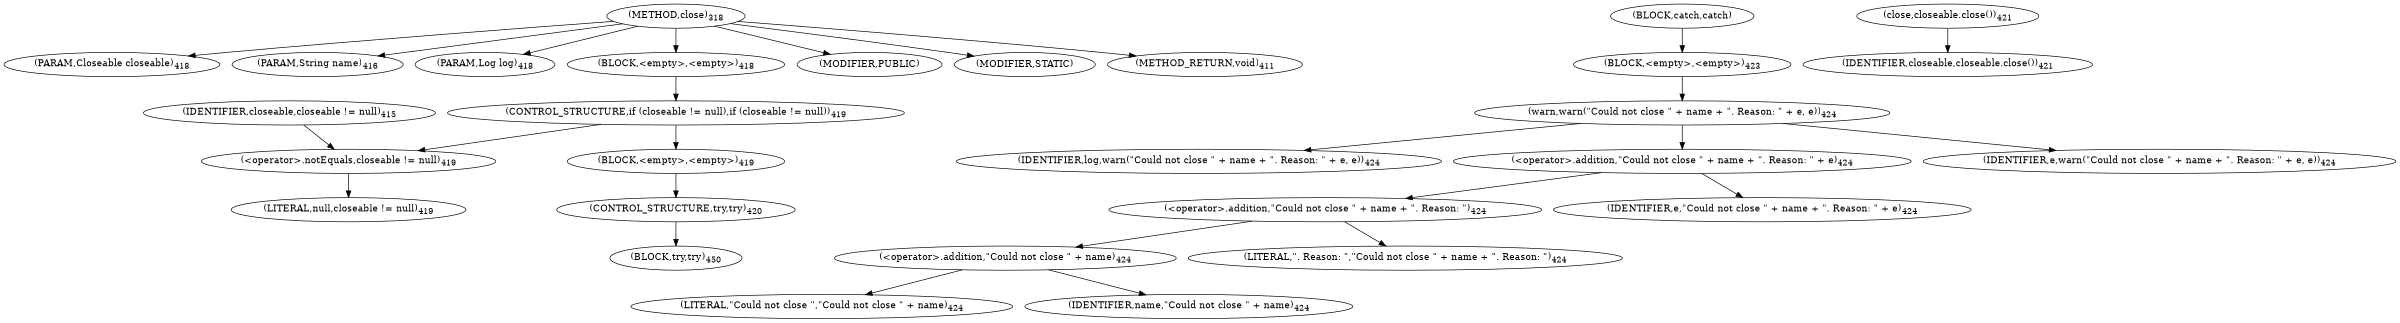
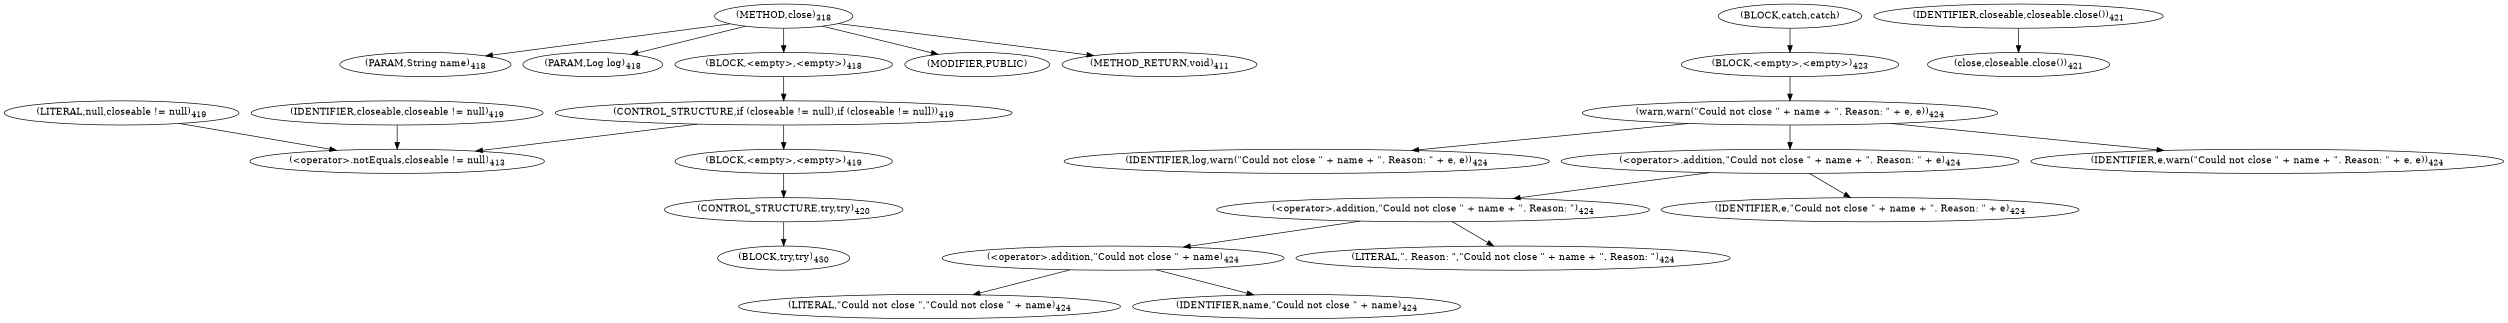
  digraph {
    n1 [label=<(METHOD,close)<SUB>318</SUB>>]
-   n2 [label=<(PARAM,Closeable closeable)<SUB>418</SUB>>]
-   n3 [label=<(PARAM,String name)<SUB>416</SUB>>]
+   n3 [label=<(PARAM,String name)<SUB>418</SUB>>]
    n4 [label=<(PARAM,Log log)<SUB>418</SUB>>]
    n5 [label=<(BLOCK,&lt;empty&gt;,&lt;empty&gt;)<SUB>418</SUB>>]
    n6 [label=<(MODIFIER,PUBLIC)>]
-   n7 [label=<(MODIFIER,STATIC)>]
    n8 [label=<(METHOD_RETURN,void)<SUB>411</SUB>>]
    n9 [label=<(CONTROL_STRUCTURE,if (closeable != null),if (closeable != null))<SUB>419</SUB>>]
-   n10 [label=<(&lt;operator&gt;.notEquals,closeable != null)<SUB>419</SUB>>]
+   n10 [label=<(&lt;operator&gt;.notEquals,closeable != null)<SUB>413</SUB>>]
    n11 [label=<(BLOCK,&lt;empty&gt;,&lt;empty&gt;)<SUB>419</SUB>>]
    n12 [label=<(LITERAL,null,closeable != null)<SUB>419</SUB>>]
    n13 [label=<(CONTROL_STRUCTURE,try,try)<SUB>420</SUB>>]
-   n14 [label=<(IDENTIFIER,closeable,closeable != null)<SUB>415</SUB>>]
+   n14 [label=<(IDENTIFIER,closeable,closeable != null)<SUB>419</SUB>>]
    n15 [label=<(BLOCK,try,try)<SUB>450</SUB>>]
    n16 [label=<(BLOCK,catch,catch)>]
    n17 [label=<(BLOCK,&lt;empty&gt;,&lt;empty&gt;)<SUB>423</SUB>>]
    n18 [label=<(close,closeable.close())<SUB>421</SUB>>]
    n19 [label=<(IDENTIFIER,closeable,closeable.close())<SUB>421</SUB>>]
    n20 [label=<(warn,warn(&quot;Could not close &quot; + name + &quot;. Reason: &quot; + e, e))<SUB>424</SUB>>]
    n21 [label=<(IDENTIFIER,log,warn(&quot;Could not close &quot; + name + &quot;. Reason: &quot; + e, e))<SUB>424</SUB>>]
    n22 [label=<(&lt;operator&gt;.addition,&quot;Could not close &quot; + name + &quot;. Reason: &quot; + e)<SUB>424</SUB>>]
    n23 [label=<(IDENTIFIER,e,warn(&quot;Could not close &quot; + name + &quot;. Reason: &quot; + e, e))<SUB>424</SUB>>]
    n24 [label=<(&lt;operator&gt;.addition,&quot;Could not close &quot; + name + &quot;. Reason: &quot;)<SUB>424</SUB>>]
    n25 [label=<(IDENTIFIER,e,&quot;Could not close &quot; + name + &quot;. Reason: &quot; + e)<SUB>424</SUB>>]
    n26 [label=<(&lt;operator&gt;.addition,&quot;Could not close &quot; + name)<SUB>424</SUB>>]
    n27 [label=<(LITERAL,&quot;. Reason: &quot;,&quot;Could not close &quot; + name + &quot;. Reason: &quot;)<SUB>424</SUB>>]
    n28 [label=<(LITERAL,&quot;Could not close &quot;,&quot;Could not close &quot; + name)<SUB>424</SUB>>]
    n29 [label=<(IDENTIFIER,name,&quot;Could not close &quot; + name)<SUB>424</SUB>>]
-   n1 -> n2
    n1 -> n3
    n1 -> n4
    n1 -> n5
    n1 -> n6
-   n1 -> n7
    n1 -> n8
    n5 -> n9
    n9 -> n10
    n9 -> n11
-   n10 -> n12
+   n12 -> n10
    n11 -> n13
    n13 -> n15
    n14 -> n10
    n16 -> n17
    n17 -> n20
-   n18 -> n19
+   n19 -> n18
    n20 -> n21
    n20 -> n22
    n20 -> n23
    n22 -> n24
    n22 -> n25
    n24 -> n26
    n24 -> n27
    n26 -> n28
    n26 -> n29
  }
